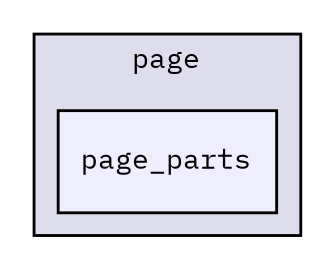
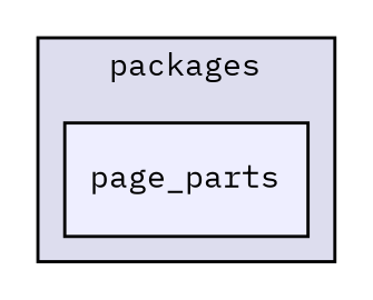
  digraph {
    compound=true
    fontname="IBM Plex Mono"
    n1 [fillcolor="#eeeeff" fontname="IBM Plex Mono" fontsize=10 label=page_parts pencolor=black shape=box style=filled]
    subgraph cluster_1 {
      bgcolor="#ddddee"
      fontsize=10
-     label=page
+     label=packages
      pencolor=black
      n1
    }
  }
